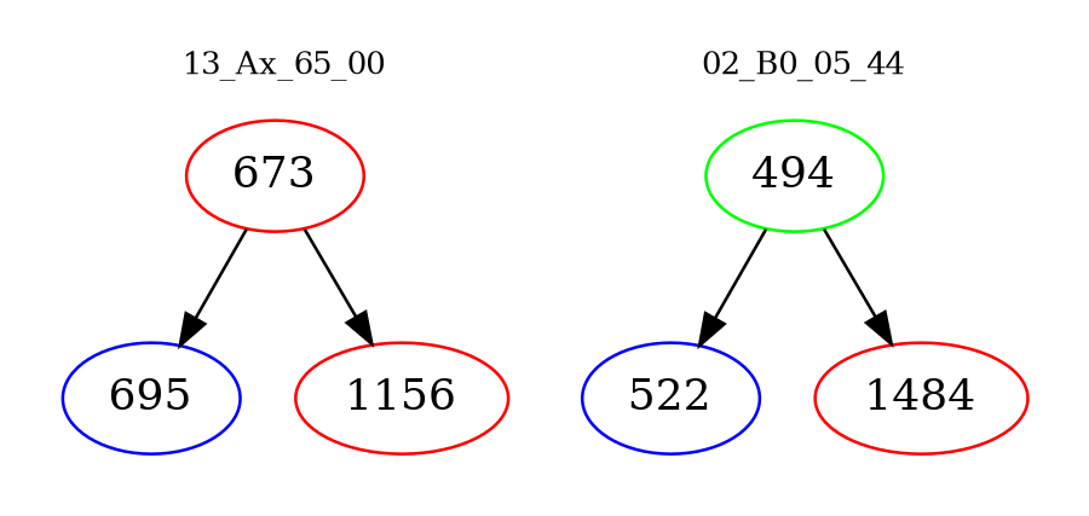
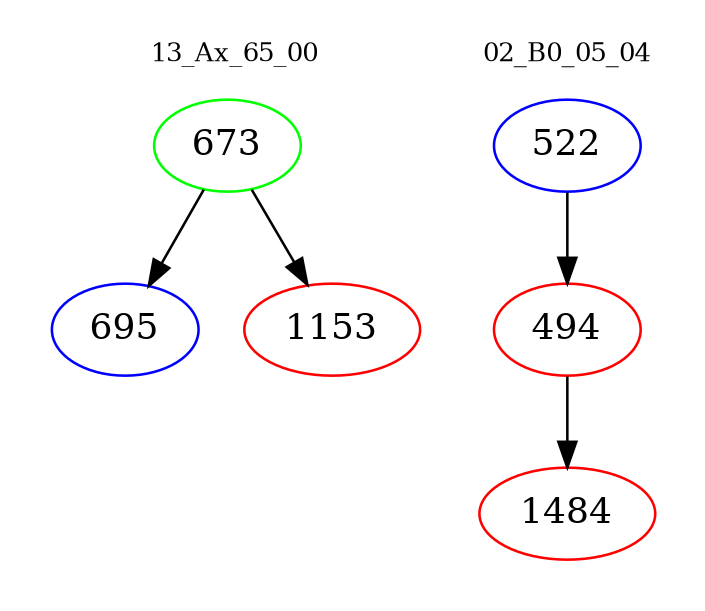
  digraph {
    node [color=green]
    edge [color=black]
-   n1 [color=red label=673]
+   n1 [label=673]
    n2 [color=blue label=695]
-   n3 [color=red label=1156]
-   n4 [label=494]
+   n3 [color=red label=1153]
+   n4 [color=red label=494]
    n5 [color=blue label=522]
    n6 [color=red label=1484]
    subgraph cluster_1 {
      color=white
      fontsize=10
      label="13_Ax_65_00"
      n1
      n2
      n3
    }
    subgraph cluster_2 {
      color=white
      fontsize=10
-     label="02_B0_05_44"
+     label="02_B0_05_04"
      n4
      n5
      n6
    }
    n1 -> n2
    n1 -> n3
-   n4 -> n5
+   n5 -> n4
    n4 -> n6
  }
